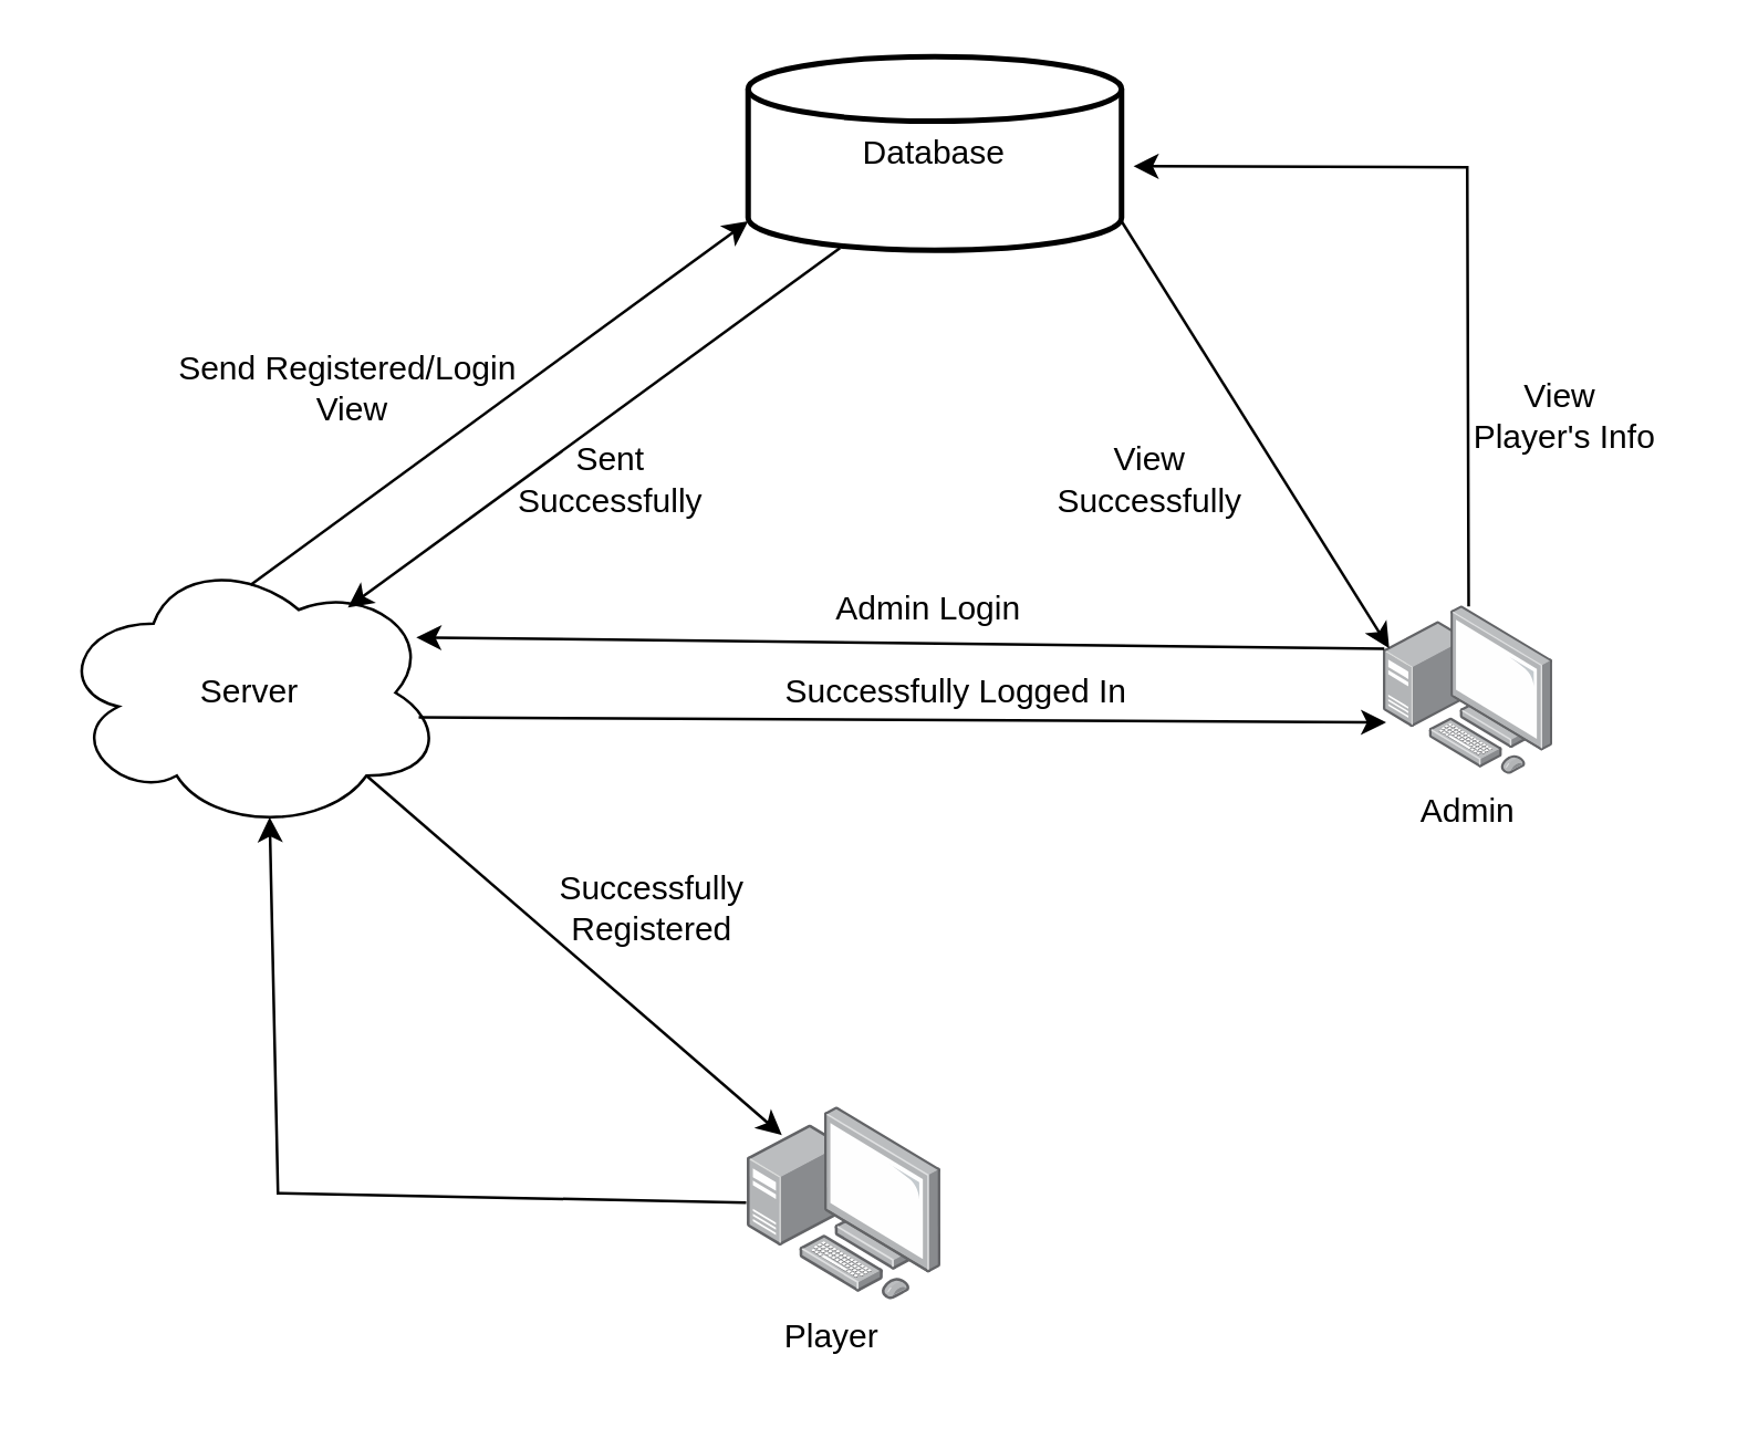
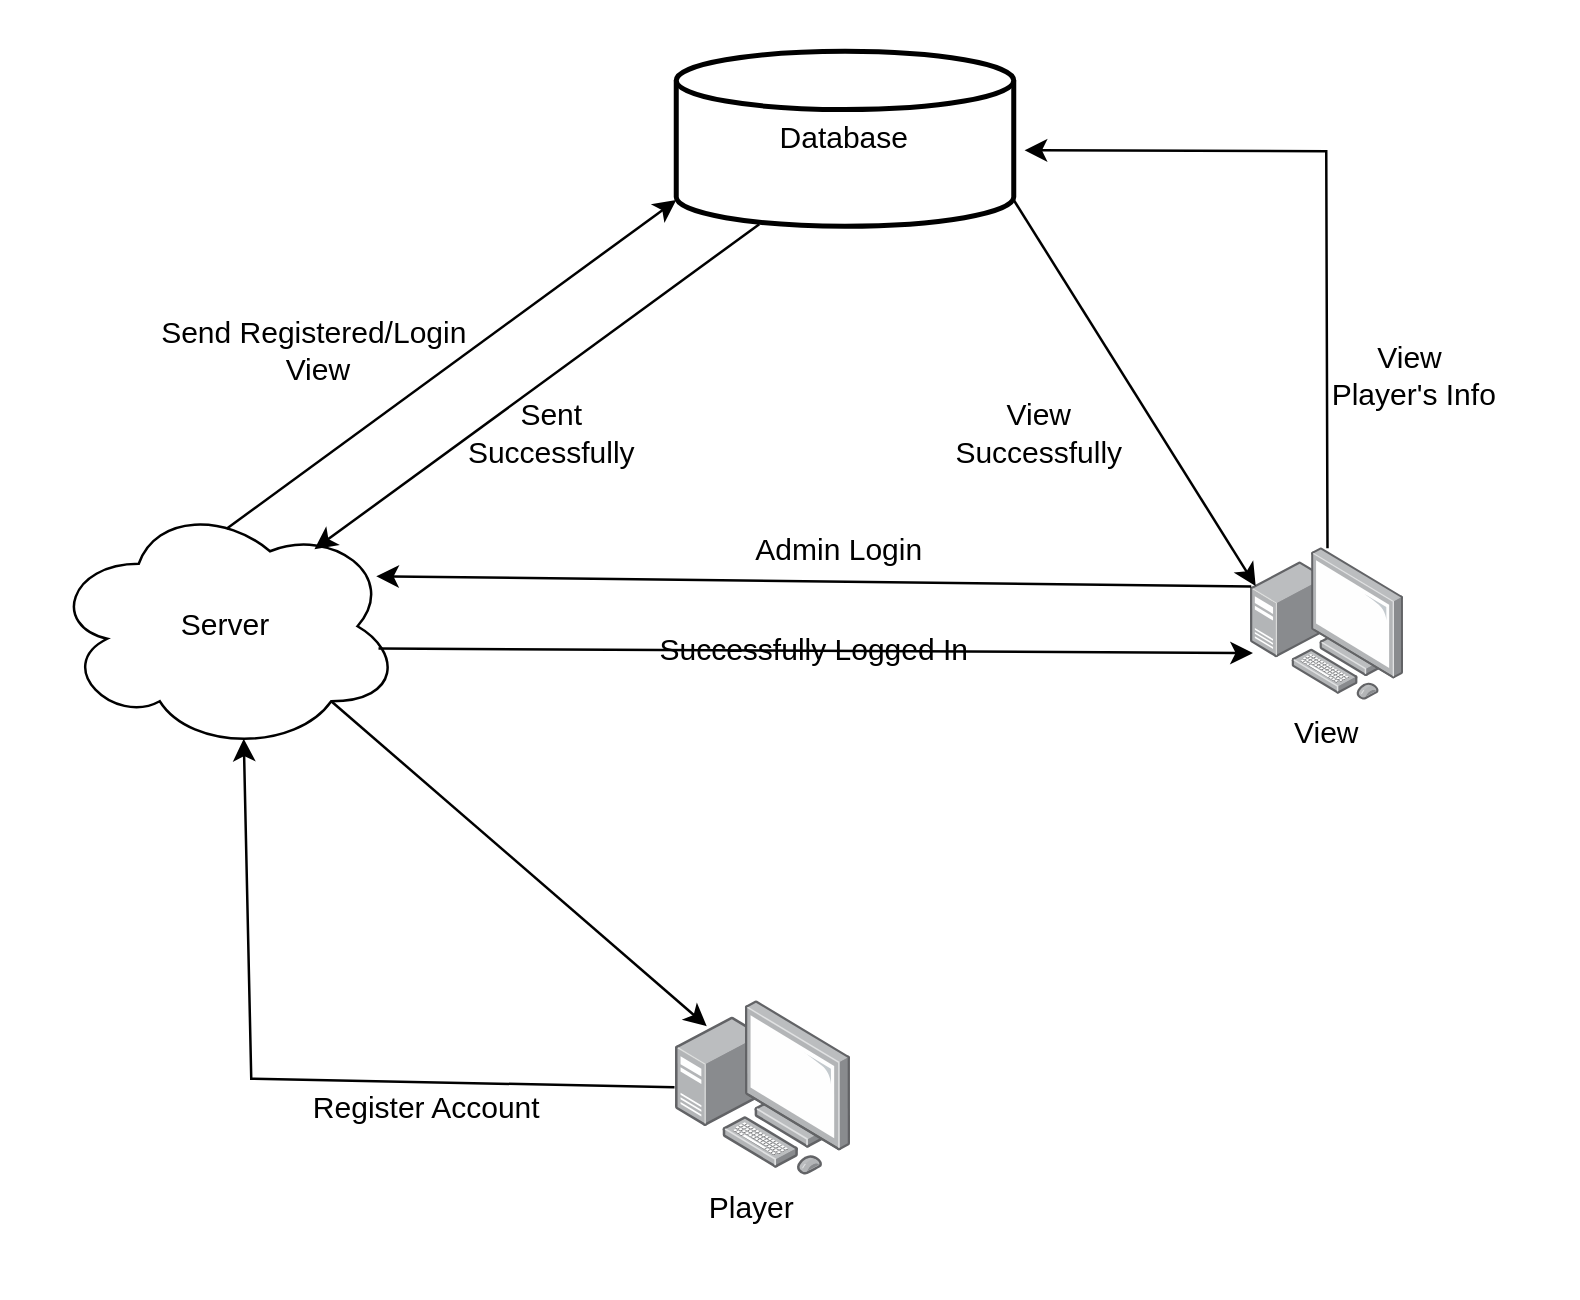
  <mxCell id="0" />
  <mxCell id="1" parent="0" />
  <mxCell id="2" value="Server" style="ellipse;shape=cloud;whiteSpace=wrap;html=1;" vertex="1" parent="1"><mxGeometry x="20" y="200" width="140" height="100" as="geometry" /></mxCell>
  <mxCell id="3" value="" style="image;points=[];aspect=fixed;html=1;align=center;shadow=0;dashed=0;image=img/lib/allied_telesis/computer_and_terminals/Personal_Computer_with_Server.svg;" vertex="1" parent="1"><mxGeometry x="270" y="400" width="70" height="70" as="geometry" /></mxCell>
  <mxCell id="4" value="" style="image;points=[];aspect=fixed;html=1;align=center;shadow=0;dashed=0;image=img/lib/allied_telesis/computer_and_terminals/Personal_Computer_with_Server.svg;" vertex="1" parent="1"><mxGeometry x="500" y="218.8" width="61.2" height="61.2" as="geometry" /></mxCell>
  <mxCell id="5" value="Database" style="strokeWidth=2;html=1;shape=mxgraph.flowchart.database;whiteSpace=wrap;" vertex="1" parent="1"><mxGeometry x="270" y="20" width="135" height="70" as="geometry" /></mxCell>
  <mxCell id="6" value="" style="endArrow=classic;html=1;rounded=0;exitX=-0.01;exitY=0.491;exitDx=0;exitDy=0;exitPerimeter=0;entryX=0.55;entryY=0.95;entryDx=0;entryDy=0;entryPerimeter=0;" edge="1" parent="1" source="3" target="2"><mxGeometry width="50" height="50" relative="1" as="geometry"><mxPoint x="50" y="470" as="sourcePoint" /><mxPoint x="100" y="420" as="targetPoint" /><Array as="points"><mxPoint x="100" y="431" /></Array></mxGeometry></mxCell>
  <mxCell id="7" value="" style="endArrow=classic;html=1;rounded=0;exitX=0.8;exitY=0.8;exitDx=0;exitDy=0;exitPerimeter=0;entryX=0;entryY=0.16;entryDx=0;entryDy=0;entryPerimeter=0;" edge="1" parent="1" source="2"><mxGeometry width="50" height="50" relative="1" as="geometry"><mxPoint x="140" y="284.4" as="sourcePoint" /><mxPoint x="282.2" y="409.984" as="targetPoint" /></mxGeometry></mxCell>
  <mxCell id="8" value="" style="endArrow=classic;html=1;rounded=0;exitX=0.04;exitY=0.738;exitDx=0;exitDy=0;exitPerimeter=0;" edge="1" parent="1"><mxGeometry width="50" height="50" relative="1" as="geometry"><mxPoint x="499.998" y="234.066" as="sourcePoint" /><mxPoint x="150" y="230" as="targetPoint" /></mxGeometry></mxCell>
  <mxCell id="9" value="" style="endArrow=classic;html=1;rounded=0;exitX=0.501;exitY=0.11;exitDx=0;exitDy=0;exitPerimeter=0;entryX=0;entryY=0.85;entryDx=0;entryDy=0;entryPerimeter=0;" edge="1" parent="1" source="2" target="5"><mxGeometry width="50" height="50" relative="1" as="geometry"><mxPoint x="50" y="120" as="sourcePoint" /><mxPoint x="100" y="70" as="targetPoint" /></mxGeometry></mxCell>
  <mxCell id="10" value="" style="endArrow=classic;html=1;rounded=0;entryX=0.752;entryY=0.192;entryDx=0;entryDy=0;entryPerimeter=0;exitX=0.246;exitY=0.988;exitDx=0;exitDy=0;exitPerimeter=0;" edge="1" parent="1" source="5" target="2"><mxGeometry width="50" height="50" relative="1" as="geometry"><mxPoint x="190" y="200" as="sourcePoint" /><mxPoint x="240" y="150" as="targetPoint" /></mxGeometry></mxCell>
  <mxCell id="11" value="" style="endArrow=classic;html=1;rounded=0;exitX=1;exitY=0.85;exitDx=0;exitDy=0;exitPerimeter=0;entryX=0.029;entryY=0.247;entryDx=0;entryDy=0;entryPerimeter=0;" edge="1" parent="1" source="5" target="4"><mxGeometry width="50" height="50" relative="1" as="geometry"><mxPoint x="350" y="110" as="sourcePoint" /><mxPoint x="400" y="60" as="targetPoint" /></mxGeometry></mxCell>
  <mxCell id="12" value="" style="endArrow=classic;html=1;rounded=0;entryX=1.032;entryY=0.566;entryDx=0;entryDy=0;entryPerimeter=0;" edge="1" parent="1" source="4" target="5"><mxGeometry width="50" height="50" relative="1" as="geometry"><mxPoint x="390" y="90" as="sourcePoint" /><mxPoint x="440" y="40" as="targetPoint" /><Array as="points"><mxPoint x="530" y="60" /></Array></mxGeometry></mxCell>
  <mxCell id="13" value="Player" style="text;html=1;align=center;verticalAlign=middle;resizable=0;points=[];autosize=1;strokeColor=none;fillColor=none;" vertex="1" parent="1"><mxGeometry x="270" y="468" width="60" height="30" as="geometry" /></mxCell>
- <mxCell id="14" value="Admin" style="text;html=1;align=center;verticalAlign=middle;resizable=0;points=[];autosize=1;strokeColor=none;fillColor=none;" vertex="1" parent="1"><mxGeometry x="500" y="278" width="60" height="30" as="geometry" /></mxCell>
- <mxCell id="16" value="Successfully &lt;br&gt;Registered" style="text;html=1;align=center;verticalAlign=middle;resizable=0;points=[];autosize=1;strokeColor=none;fillColor=none;" vertex="1" parent="1"><mxGeometry x="190" y="308" width="90" height="40" as="geometry" /></mxCell>
+ <mxCell id="14" value="View" style="text;html=1;align=center;verticalAlign=middle;resizable=0;points=[];autosize=1;strokeColor=none;fillColor=none;" vertex="1" parent="1"><mxGeometry x="500" y="278" width="60" height="30" as="geometry" /></mxCell>
+ <mxCell id="15" value="Register Account" style="text;html=1;align=center;verticalAlign=middle;resizable=0;points=[];autosize=1;strokeColor=none;fillColor=none;" vertex="1" parent="1"><mxGeometry x="115" y="428" width="110" height="30" as="geometry" /></mxCell>
  <mxCell id="17" value="Send Registered/Login&lt;br&gt;&amp;nbsp;View" style="text;html=1;align=center;verticalAlign=middle;resizable=0;points=[];autosize=1;strokeColor=none;fillColor=none;" vertex="1" parent="1"><mxGeometry x="50" y="120" width="150" height="40" as="geometry" /></mxCell>
  <mxCell id="18" value="Sent &lt;br&gt;Successfully" style="text;html=1;align=center;verticalAlign=middle;resizable=0;points=[];autosize=1;strokeColor=none;fillColor=none;" vertex="1" parent="1"><mxGeometry x="175" y="153" width="90" height="40" as="geometry" /></mxCell>
  <mxCell id="19" value="View&amp;nbsp;&lt;br&gt;Player's Info" style="text;html=1;align=center;verticalAlign=middle;resizable=0;points=[];autosize=1;strokeColor=none;fillColor=none;" vertex="1" parent="1"><mxGeometry x="520" y="130" width="90" height="40" as="geometry" /></mxCell>
  <mxCell id="20" value="View &lt;br&gt;Successfully" style="text;html=1;align=center;verticalAlign=middle;resizable=0;points=[];autosize=1;strokeColor=none;fillColor=none;" vertex="1" parent="1"><mxGeometry x="370" y="153" width="90" height="40" as="geometry" /></mxCell>
  <mxCell id="21" value="Admin Login" style="text;html=1;align=center;verticalAlign=middle;resizable=0;points=[];autosize=1;strokeColor=none;fillColor=none;" vertex="1" parent="1"><mxGeometry x="290" y="205" width="90" height="30" as="geometry" /></mxCell>
  <mxCell id="22" value="" style="endArrow=classic;html=1;rounded=0;exitX=0.935;exitY=0.589;exitDx=0;exitDy=0;exitPerimeter=0;entryX=0.011;entryY=0.685;entryDx=0;entryDy=0;entryPerimeter=0;" edge="1" parent="1" source="2" target="4"><mxGeometry width="50" height="50" relative="1" as="geometry"><mxPoint x="190" y="310" as="sourcePoint" /><mxPoint x="240" y="260" as="targetPoint" /></mxGeometry></mxCell>
- <mxCell id="23" value="Successfully Logged In" style="text;html=1;align=center;verticalAlign=middle;resizable=0;points=[];autosize=1;strokeColor=none;fillColor=none;" vertex="1" parent="1"><mxGeometry x="270" y="235" width="150" height="30" as="geometry" /></mxCell>
+ <mxCell id="23" value="Successfully Logged In" style="text;html=1;align=center;verticalAlign=middle;resizable=0;points=[];autosize=1;strokeColor=none;fillColor=none;" vertex="1" parent="1"><mxGeometry x="250" y="245" width="150" height="30" as="geometry" /></mxCell>
